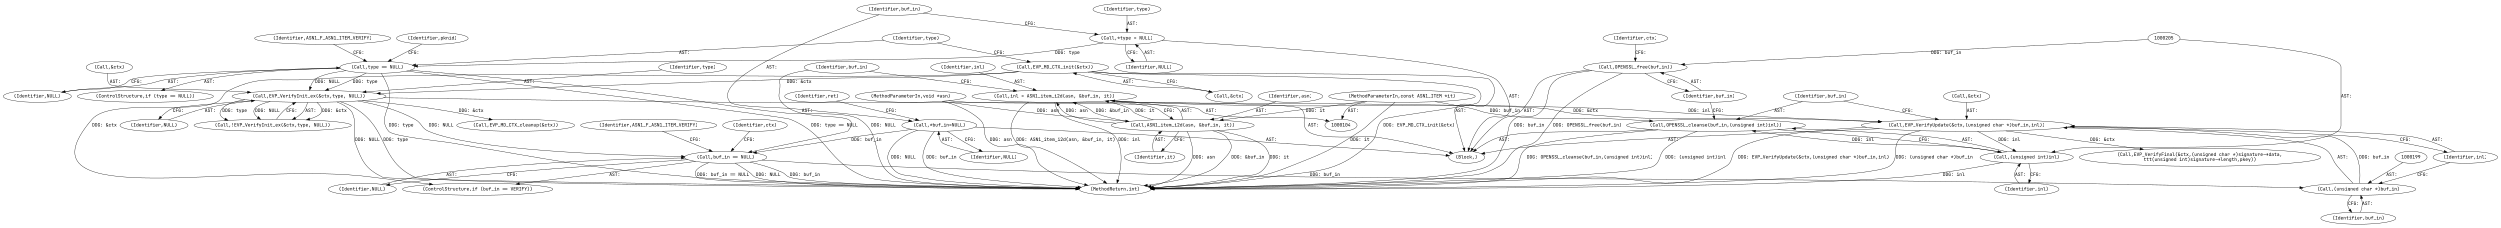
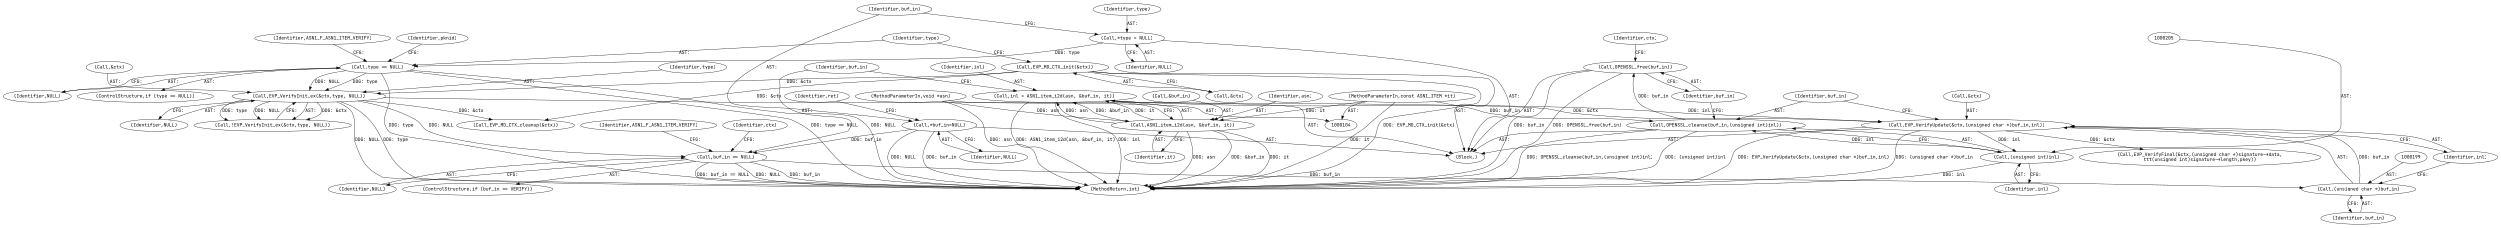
  digraph {
    fontname="JetBrains Mono"
    node [fontname="JetBrains Mono"]
    edge [fontname="JetBrains Mono"]
    n1 [label="(Call,OPENSSL_free(buf_in))"]
    n2 [label="(Block,)"]
    n3 [label="(Identifier,buf_in)"]
    n4 [label="(MethodReturn,int)"]
    n5 [label="(Call,OPENSSL_cleanse(buf_in,(unsigned int)inl))"]
    n6 [label="(Call,(unsigned int)inl)"]
    n7 [label="(Identifier,inl)"]
    n8 [label="(Call,(unsigned char *)buf_in)"]
    n9 [label="(Call,EVP_VerifyUpdate(&ctx,(unsigned char *)buf_in,inl))"]
    n10 [label="(Identifier,buf_in)"]
    n11 [label="(Identifier,inl)"]
    n12 [label="(Call,EVP_VerifyFinal(&ctx,(unsigned char *)signature->data,\n\t\t\t(unsigned int)signature->length,pkey))"]
    n13 [label="(Call,buf_in == NULL)"]
    n14 [label="(Identifier,NULL)"]
    n15 [label="(ControlStructure,if (buf_in == VERIFY))"]
    n16 [label="(Call,*buf_in=NULL)"]
    n17 [label="(Identifier,NULL)"]
    n18 [label="(Call,EVP_VerifyInit_ex(&ctx,type, NULL))"]
    n19 [label="(Call,EVP_MD_CTX_cleanup(&ctx))"]
    n20 [label="(Identifier,NULL)"]
    n21 [label="(Call,!EVP_VerifyInit_ex(&ctx,type, NULL))"]
    n22 [label="(Call,EVP_MD_CTX_init(&ctx))"]
    n23 [label="(Call,&ctx)"]
    n24 [label="(Call,type == NULL)"]
    n25 [label="(ControlStructure,if (type == NULL))"]
    n26 [label="(Identifier,NULL)"]
    n27 [label="(Call,*type = NULL)"]
    n28 [label="(Identifier,NULL)"]
    n29 [label="(Call,inl = ASN1_item_i2d(asn, &buf_in, it))"]
    n30 [label="(Call,ASN1_item_i2d(asn, &buf_in, it))"]
    n31 [label="(Identifier,it)"]
    n32 [label="(MethodParameterIn,void *asn)"]
    1000104
    n34 [label="(MethodParameterIn,const ASN1_ITEM *it)"]
    n35 [label="(Identifier,ctx)"]
+   n36 [label="(Call,&buf_in)"]
    n37 [label="(Identifier,pknid)"]
    n38 [label="(Identifier,buf_in)"]
    n39 [label="(Identifier,inl)"]
    n40 [label="(Identifier,ctx)"]
    n41 [label="(Identifier,asn)"]
    n42 [label="(Identifier,ret)"]
    n43 [label="(Identifier,type)"]
    n44 [label="(Call,&ctx)"]
    n45 [label="(Identifier,buf_in)"]
    n46 [label="(Identifier,ASN1_F_ASN1_ITEM_VERIFY)"]
    n47 [label="(Identifier,ASN1_F_ASN1_ITEM_VERIFY)"]
    n48 [label="(Identifier,type)"]
    n49 [label="(Identifier,type)"]
    n50 [label="(Identifier,buf_in)"]
    n51 [label="(Call,&ctx)"]
    1000199
    1000205
    n1 -> n2 [label="AST: "]
    n1 -> n3 [label="CFG: "]
    n1 -> n4 [label="DDG: buf_in"]
    n1 -> n4 [label="DDG: OPENSSL_free(buf_in)"]
    n3 -> n1 [label="AST: "]
    n3 -> n5 [label="CFG: "]
-   1000205 -> n1 [label="DDG: buf_in"]
+   n5 -> n1 [label="DDG: buf_in"]
    n5 -> n2 [label="AST: "]
    n5 -> n4 [label="DDG: OPENSSL_cleanse(buf_in,(unsigned int)inl)"]
    n5 -> n4 [label="DDG: (unsigned int)inl"]
    n5 -> n6 [label="CFG: "]
    n6 -> n4 [label="DDG: inl"]
    n6 -> n5 [label="AST: "]
    n6 -> n5 [label="DDG: inl"]
    n6 -> n7 [label="CFG: "]
    n7 -> n6 [label="AST: "]
    n8 -> n9 [label="AST: "]
    n8 -> n9 [label="DDG: buf_in"]
    n8 -> n10 [label="CFG: "]
    n9 -> n2 [label="AST: "]
    n9 -> n4 [label="DDG: EVP_VerifyUpdate(&ctx,(unsigned char *)buf_in,inl)"]
    n9 -> n4 [label="DDG: (unsigned char *)buf_in"]
    n9 -> n6 [label="DDG: inl"]
    n9 -> n11 [label="CFG: "]
    n9 -> n12 [label="DDG: &ctx"]
    n10 -> n8 [label="AST: "]
    n11 -> n8 [label="CFG: "]
    n11 -> n9 [label="AST: "]
    n13 -> n4 [label="DDG: buf_in"]
    n13 -> n4 [label="DDG: buf_in == NULL"]
    n13 -> n4 [label="DDG: NULL"]
    n13 -> n8 [label="DDG: buf_in"]
    n13 -> n14 [label="CFG: "]
    n13 -> n15 [label="AST: "]
    n14 -> n13 [label="AST: "]
    n16 -> n2 [label="AST: "]
    n16 -> n4 [label="DDG: NULL"]
    n16 -> n4 [label="DDG: buf_in"]
    n16 -> n13 [label="DDG: buf_in"]
    n16 -> n17 [label="CFG: "]
    n17 -> n16 [label="AST: "]
    n18 -> n4 [label="DDG: NULL"]
    n18 -> n4 [label="DDG: type"]
    n18 -> n9 [label="DDG: &ctx"]
    n18 -> n13 [label="DDG: NULL"]
    n18 -> n19 [label="DDG: &ctx"]
    n18 -> n20 [label="CFG: "]
    n18 -> n21 [label="AST: "]
    n18 -> n21 [label="DDG: &ctx"]
    n18 -> n21 [label="DDG: type"]
    n18 -> n21 [label="DDG: NULL"]
    n20 -> n18 [label="AST: "]
    n21 -> n18 [label="CFG: "]
    n22 -> n2 [label="AST: "]
    n22 -> n4 [label="DDG: EVP_MD_CTX_init(&ctx)"]
    n22 -> n18 [label="DDG: &ctx"]
-   n22 -> n15 [label="DDG: &ctx"]
+   n22 -> n19 [label="DDG: &ctx"]
    n22 -> n23 [label="CFG: "]
    n23 -> n22 [label="AST: "]
    n24 -> n4 [label="DDG: type == NULL"]
    n24 -> n4 [label="DDG: NULL"]
    n24 -> n4 [label="DDG: type"]
    n24 -> n18 [label="DDG: type"]
    n24 -> n18 [label="DDG: NULL"]
    n24 -> n25 [label="AST: "]
    n24 -> n26 [label="CFG: "]
    n26 -> n24 [label="AST: "]
    n27 -> n2 [label="AST: "]
    n27 -> n24 [label="DDG: type"]
    n27 -> n28 [label="CFG: "]
    n28 -> n27 [label="AST: "]
    n29 -> n2 [label="AST: "]
    n29 -> n4 [label="DDG: ASN1_item_i2d(asn, &buf_in, it)"]
    n29 -> n4 [label="DDG: inl"]
    n29 -> n9 [label="DDG: inl"]
    n29 -> n30 [label="CFG: "]
    n30 -> n4 [label="DDG: it"]
    n30 -> n4 [label="DDG: asn"]
    n30 -> n4 [label="DDG: &buf_in"]
    n30 -> n29 [label="AST: "]
    n30 -> n29 [label="DDG: asn"]
    n30 -> n29 [label="DDG: &buf_in"]
    n30 -> n29 [label="DDG: it"]
    n30 -> n31 [label="CFG: "]
    n31 -> n30 [label="AST: "]
    n32 -> n4 [label="DDG: asn"]
    n32 -> n30 [label="DDG: asn"]
    n32 -> 1000104 [label="AST: "]
    n34 -> n4 [label="DDG: it"]
    n34 -> n5 [label="DDG: buf_in"]
    n34 -> n30 [label="DDG: it"]
    n34 -> 1000104 [label="AST: "]
    n35 -> n13 [label="CFG: "]
+   n36 -> n30 [label="AST: "]
    n37 -> n24 [label="CFG: "]
    n38 -> n5 [label="AST: "]
    n38 -> n9 [label="CFG: "]
    n39 -> n29 [label="AST: "]
    n40 -> n1 [label="CFG: "]
    n41 -> n30 [label="AST: "]
    n42 -> n16 [label="CFG: "]
    n43 -> n27 [label="AST: "]
    n44 -> n18 [label="AST: "]
    n45 -> n13 [label="AST: "]
    n45 -> n29 [label="CFG: "]
    n46 -> n13 [label="CFG: "]
    n47 -> n24 [label="CFG: "]
    n48 -> n18 [label="AST: "]
    n49 -> n22 [label="CFG: "]
    n49 -> n24 [label="AST: "]
    n50 -> n16 [label="AST: "]
    n50 -> n27 [label="CFG: "]
    n51 -> n9 [label="AST: "]
    1000199 -> n8 [label="AST: "]
    1000205 -> n6 [label="AST: "]
  }
